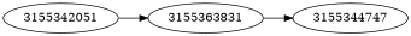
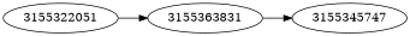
  strict digraph {
    rankdir=LR
-   3155342051
+   3155342051 [label=3155322051]
    3155363831
-   3155345747 [label=3155344747]
+   3155345747
    3155342051 -> 3155363831
    3155363831 -> 3155345747
  }
